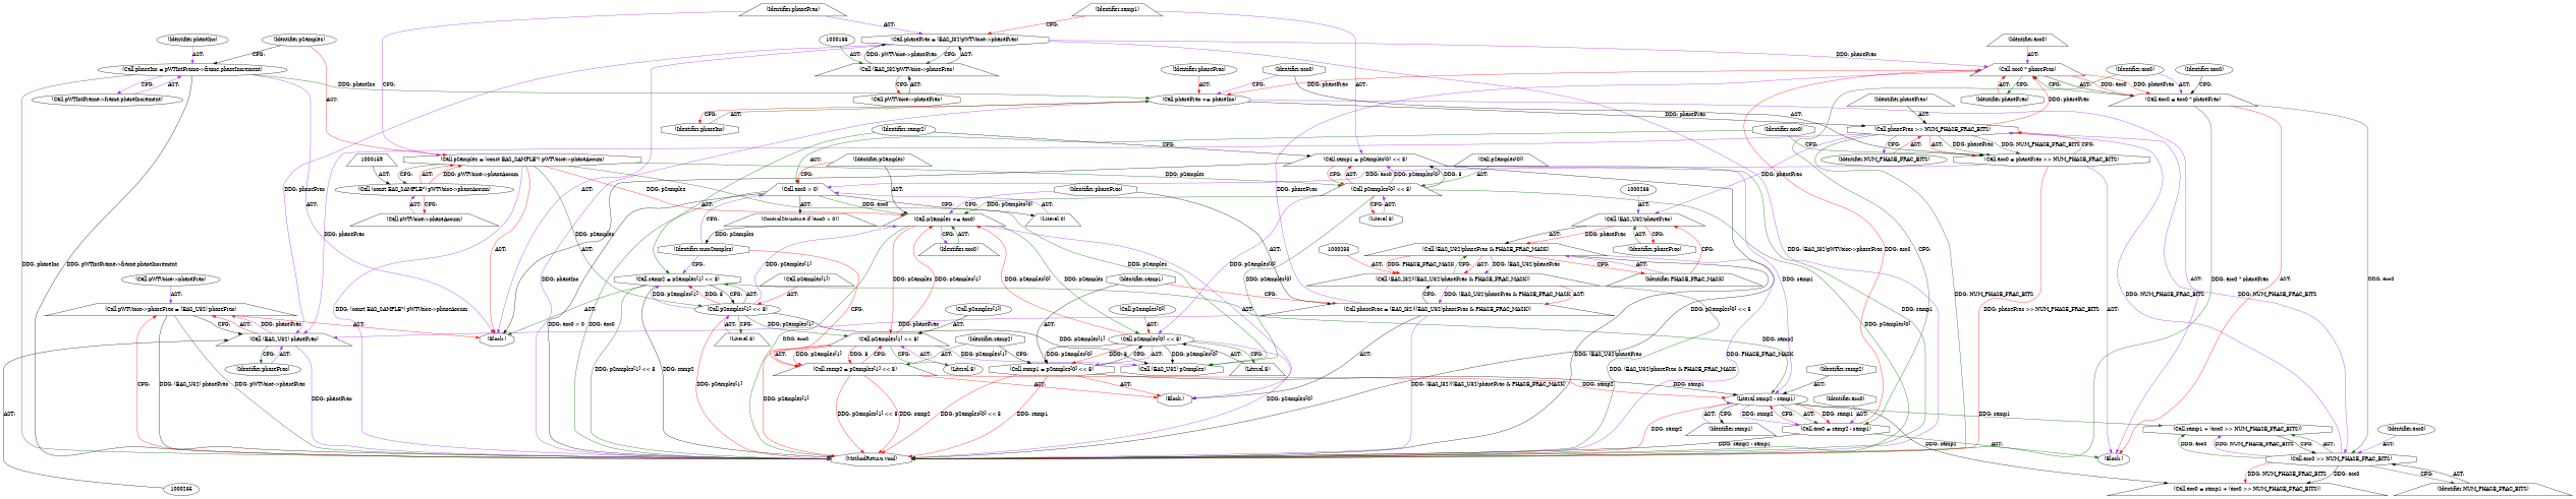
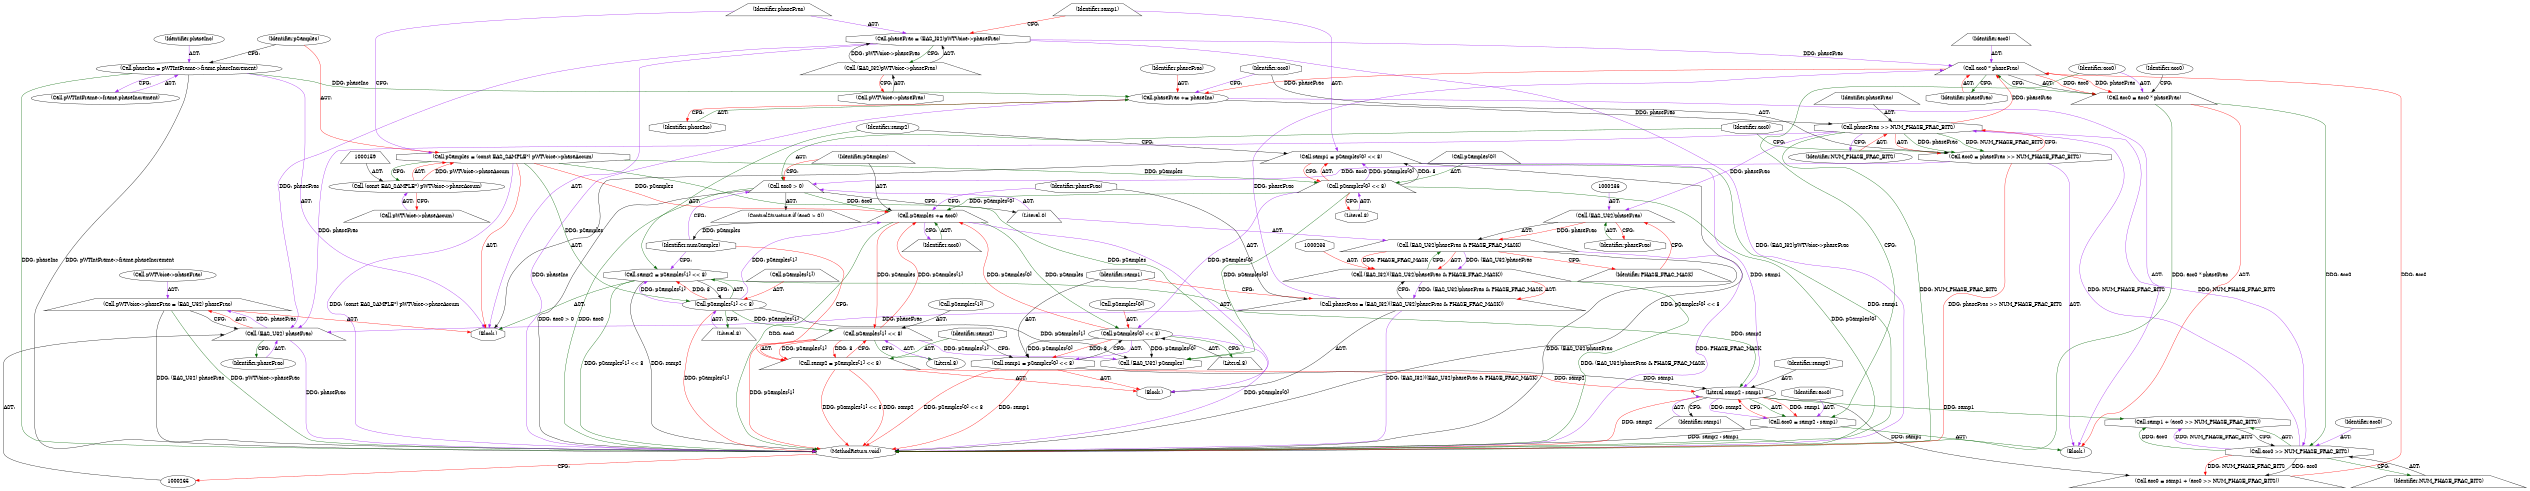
  digraph {
    node [shape=trapezium]
    edge [color=red]
    n1 [label="(Call,pWTVoice->phaseFrac = (EAS_U32) phaseFrac)"]
    n2 [label="(Call,(EAS_U32) phaseFrac)"]
    n3 [label="(MethodReturn,void)" shape=octagon]
    n4 [label="(Block,)" shape=octagon]
    n5 [label="(Identifier,phaseFrac)" shape=ellipse]
    n6 [label="(Call,phaseFrac = (EAS_I32)pWTVoice->phaseFrac)" shape=octagon]
    n7 [label="(Call,(EAS_I32)pWTVoice->phaseFrac)"]
    n8 [label="(Call,acc0 * phaseFrac)"]
    n9 [label="(Call,pWTVoice->phaseFrac)" shape=octagon]
    n10 [label="(Call,phaseFrac += phaseInc)" shape=ellipse]
    n11 [label="(Call,acc0 = acc0 * phaseFrac)"]
    n12 [label="(Identifier,phaseFrac)" shape=octagon]
    n13 [label="(Call,phaseFrac = (EAS_I32)((EAS_U32)phaseFrac & PHASE_FRAC_MASK))"]
    n14 [label="(Call,(EAS_I32)((EAS_U32)phaseFrac & PHASE_FRAC_MASK))"]
    n15 [label="(Block,)" shape=octagon]
    n16 [label="(Call,(EAS_U32)phaseFrac & PHASE_FRAC_MASK)"]
    n17 [label="(Identifier,PHASE_FRAC_MASK)"]
    n18 [label="(Call,(EAS_U32)phaseFrac)"]
    n19 [label="(Identifier,phaseFrac)" shape=octagon]
    n20 [label="(Call,phaseFrac >> NUM_PHASE_FRAC_BITS)" shape=octagon]
    n21 [label="(Call,acc0 = phaseFrac >> NUM_PHASE_FRAC_BITS)" shape=octagon]
    n22 [label="(Call,acc0 >> NUM_PHASE_FRAC_BITS)" shape=octagon]
    n23 [label="(Identifier,NUM_PHASE_FRAC_BITS)" shape=ellipse]
    n24 [label="(Block,)" shape=ellipse]
    n25 [label="(Call,acc0 > 0)"]
    n26 [label="(Call,samp1 + (acc0 >> NUM_PHASE_FRAC_BITS))" shape=octagon]
    n27 [label="(Call,acc0 = samp1 + (acc0 >> NUM_PHASE_FRAC_BITS))"]
    n28 [label="(Identifier,NUM_PHASE_FRAC_BITS)"]
    n29 [label="(Identifier,phaseInc)" shape=octagon]
    n30 [label="(Call,phaseInc = pWTIntFrame->frame.phaseIncrement)" shape=ellipse]
    n31 [label="(Call,pWTIntFrame->frame.phaseIncrement)" shape=ellipse]
    n32 [label="(Call,acc0 = samp2 - samp1)" shape=octagon]
    n33 [label="(Literal,samp2 - samp1)" shape=ellipse]
    n34 [label="(Identifier,samp1)"]
    n35 [label="(Call,samp2 = pSamples[1] << 8)" shape=octagon]
    n36 [label="(Call,pSamples[1] << 8)" shape=ellipse]
    n37 [label="(Call,pSamples[1] << 8)"]
    n38 [label="(Call,pSamples += acc0)"]
    n39 [label="(Call,(EAS_U32) pSamples)" shape=octagon]
    n40 [label="(Literal,8)"]
    n41 [label="(Call,samp2 = pSamples[1] << 8)"]
    n42 [label="(Literal,8)" shape=ellipse]
    n43 [label="(Call,pSamples[0] << 8)" shape=ellipse]
    n44 [label="(Identifier,acc0)"]
    n45 [label="(Identifier,numSamples)" shape=octagon]
    n46 [label="(Call,pSamples = (const EAS_SAMPLE*) pWTVoice->phaseAccum)" shape=octagon]
    n47 [label="(Call,(const EAS_SAMPLE*) pWTVoice->phaseAccum)" shape=ellipse]
    n48 [label="(Call,pSamples[0] << 8)"]
    n49 [label="(Call,pWTVoice->phaseAccum)"]
    n50 [label="(Call,samp1 = pSamples[0] << 8)"]
    n51 [label="(Literal,8)" shape=octagon]
    n52 [label="(Call,samp1 = pSamples[0] << 8)" shape=octagon]
    n53 [label="(Literal,8)"]
    n54 [label="(Literal,0)"]
    n55 [label="(ControlStructure,if (acc0 > 0))"]
    n56 [label="(Identifier,acc0)" shape=octagon]
    n57 [label="(Call,pSamples[0])"]
    n58 [label="(Identifier,acc0)" shape=ellipse]
    n59 [label="(Identifier,phaseFrac)"]
    n60 [label="(Identifier,phaseInc)" shape=ellipse]
    n61 [label="(Identifier,acc0)" shape=octagon]
    n62 [label="(Identifier,acc0)" shape=ellipse]
    n63 [label="(Identifier,samp2)" shape=octagon]
    n64 [label="(Identifier,phaseFrac)"]
    n65 [label="(Identifier,samp2)" shape=octagon]
    n66 [label="(Call,pWTVoice->phaseFrac)" shape=ellipse]
    n67 [label="(Identifier,samp1)" shape=octagon]
    n68 [label="(Identifier,samp1)"]
    n69 [label="(Identifier,pSamples)" shape=ellipse]
    n70 [label="(Identifier,samp2)" shape=ellipse]
    n71 [label="(Identifier,acc0)" shape=ellipse]
    n72 [label="(Identifier,acc0)" shape=octagon]
    n73 [label="(Call,pSamples[1])" shape=ellipse]
    n74 [label="(Identifier,phaseFrac)" shape=octagon]
    n75 [label="(Identifier,phaseFrac)" shape=ellipse]
    n76 [label="(Identifier,acc0)"]
    n77 [label="(Call,pSamples[0])" shape=ellipse]
    n78 [label="(Call,pSamples[1])"]
    n79 [label="(Identifier,pSamples)"]
    1000265 [shape=ellipse]
-   1000166 [shape=ellipse]
    1000233 [shape=octagon]
    1000236 [shape=ellipse]
    1000159
    n1 -> n2 [color=black label="CFG: "]
    n1 -> n3 [color=black label="DDG: (EAS_U32) phaseFrac"]
    n1 -> n3 [color=darkgreen label="DDG: pWTVoice->phaseFrac"]
    n1 -> n4 [label="AST: "]
    n2 -> n1 [label="AST: "]
    n2 -> n1 [color=purple label="DDG: phaseFrac"]
    n2 -> n3 [color=purple label="DDG: phaseFrac"]
    n2 -> n5 [color=darkgreen label="CFG: "]
-   n3 -> n1 [label="CFG: "]
+   n3 -> 1000265 [label="CFG: "]
    n5 -> n2 [color=purple label="AST: "]
    n6 -> n2 [color=purple label="DDG: phaseFrac"]
    n6 -> n3 [color=purple label="DDG: (EAS_I32)pWTVoice->phaseFrac"]
    n6 -> n4 [color=purple label="AST: "]
    n6 -> n7 [color=darkgreen label="CFG: "]
    n6 -> n8 [color=purple label="DDG: phaseFrac"]
    n7 -> n6 [color=black label="AST: "]
    n7 -> n6 [color=black label="DDG: pWTVoice->phaseFrac"]
    n7 -> n9 [label="CFG: "]
    n8 -> n10 [label="DDG: phaseFrac"]
    n8 -> n11 [color=black label="AST: "]
    n8 -> n11 [label="DDG: acc0"]
    n8 -> n11 [label="DDG: phaseFrac"]
    n8 -> n12 [color=darkgreen label="CFG: "]
    n9 -> n7 [color=black label="AST: "]
    n10 -> n3 [color=purple label="DDG: phaseInc"]
    n10 -> n20 [color=black label="DDG: phaseFrac"]
    n10 -> n24 [color=purple label="AST: "]
    n10 -> n29 [label="CFG: "]
    n11 -> n3 [color=darkgreen label="DDG: acc0 * phaseFrac"]
    n11 -> n8 [color=darkgreen label="CFG: "]
    n11 -> n22 [color=darkgreen label="DDG: acc0"]
    n11 -> n24 [label="AST: "]
    n12 -> n8 [label="AST: "]
    n13 -> n2 [color=purple label="DDG: phaseFrac"]
    n13 -> n3 [color=purple label="DDG: (EAS_I32)((EAS_U32)phaseFrac & PHASE_FRAC_MASK)"]
    n13 -> n8 [color=purple label="DDG: phaseFrac"]
    n13 -> n14 [color=black label="CFG: "]
    n13 -> n15 [color=black label="AST: "]
    n14 -> n3 [color=darkgreen label="DDG: (EAS_U32)phaseFrac & PHASE_FRAC_MASK"]
    n14 -> n13 [label="AST: "]
    n14 -> n13 [color=purple label="DDG: (EAS_U32)phaseFrac & PHASE_FRAC_MASK"]
    n14 -> n16 [color=darkgreen label="CFG: "]
    n16 -> n3 [color=black label="DDG: (EAS_U32)phaseFrac"]
    n16 -> n3 [color=purple label="DDG: PHASE_FRAC_MASK"]
    n16 -> n14 [label="AST: "]
    n16 -> n14 [color=purple label="DDG: (EAS_U32)phaseFrac"]
    n16 -> n14 [label="DDG: PHASE_FRAC_MASK"]
    n16 -> n17 [label="CFG: "]
-   n17 -> n16 [color=purple label="AST: "]
+   n54 -> n16 [color=purple label="AST: "]
    n17 -> n18 [label="CFG: "]
    n18 -> n16 [color=black label="AST: "]
    n18 -> n16 [label="DDG: phaseFrac"]
    n18 -> n19 [label="CFG: "]
    n19 -> n18 [color=darkgreen label="AST: "]
    n20 -> n2 [color=purple label="DDG: phaseFrac"]
    n20 -> n3 [color=darkgreen label="DDG: NUM_PHASE_FRAC_BITS"]
    n20 -> n8 [label="DDG: phaseFrac"]
    n20 -> n18 [color=purple label="DDG: phaseFrac"]
    n20 -> n21 [label="AST: "]
    n20 -> n21 [color=darkgreen label="DDG: phaseFrac"]
    n20 -> n21 [color=darkgreen label="DDG: NUM_PHASE_FRAC_BITS"]
    n20 -> n22 [color=purple label="DDG: NUM_PHASE_FRAC_BITS"]
    n20 -> n23 [color=purple label="CFG: "]
    n21 -> n3 [label="DDG: phaseFrac >> NUM_PHASE_FRAC_BITS"]
    n21 -> n20 [label="CFG: "]
    n21 -> n24 [color=purple label="AST: "]
    n21 -> n25 [color=purple label="DDG: acc0"]
    n22 -> n20 [color=purple label="DDG: NUM_PHASE_FRAC_BITS"]
    n22 -> n26 [color=darkgreen label="AST: "]
    n22 -> n26 [color=darkgreen label="DDG: acc0"]
    n22 -> n26 [color=purple label="DDG: NUM_PHASE_FRAC_BITS"]
    n22 -> n27 [color=black label="DDG: acc0"]
    n22 -> n27 [label="DDG: NUM_PHASE_FRAC_BITS"]
    n22 -> n28 [color=darkgreen label="CFG: "]
    n23 -> n20 [label="AST: "]
    n25 -> n3 [color=black label="DDG: acc0 > 0"]
    n25 -> n3 [color=darkgreen label="DDG: acc0"]
    n25 -> n38 [color=darkgreen label="DDG: acc0"]
    n25 -> n54 [color=black label="CFG: "]
    n25 -> n55 [color=black label="AST: "]
    n26 -> n22 [color=black label="CFG: "]
    n28 -> n22 [color=black label="AST: "]
    n29 -> n10 [color=darkgreen label="AST: "]
    n30 -> n3 [color=black label="DDG: pWTIntFrame->frame.phaseIncrement"]
    n30 -> n3 [color=darkgreen label="DDG: phaseInc"]
    n30 -> n4 [color=purple label="AST: "]
    n30 -> n10 [color=darkgreen label="DDG: phaseInc"]
    n30 -> n31 [color=purple label="CFG: "]
    n31 -> n30 [color=purple label="AST: "]
    n32 -> n3 [color=black label="DDG: samp2 - samp1"]
-   n32 -> n8 [label="DDG: acc0"]
+   n27 -> n8 [label="DDG: acc0"]
    n32 -> n24 [color=darkgreen label="AST: "]
    n32 -> n33 [label="CFG: "]
    n33 -> n3 [label="DDG: samp2"]
    n33 -> n26 [color=darkgreen label="DDG: samp1"]
    n33 -> n27 [color=black label="DDG: samp1"]
    n33 -> n32 [color=darkgreen label="AST: "]
    n33 -> n32 [color=purple label="DDG: samp2"]
    n33 -> n32 [label="DDG: samp1"]
    n33 -> n34 [color=black label="CFG: "]
    n34 -> n33 [color=purple label="AST: "]
    n35 -> n3 [color=darkgreen label="DDG: pSamples[1] << 8"]
    n35 -> n3 [color=black label="DDG: samp2"]
    n35 -> n4 [color=darkgreen label="AST: "]
    n35 -> n33 [color=darkgreen label="DDG: samp2"]
    n35 -> n36 [color=black label="CFG: "]
    n36 -> n3 [label="DDG: pSamples[1]"]
    n36 -> n35 [color=darkgreen label="AST: "]
    n36 -> n35 [color=purple label="DDG: pSamples[1]"]
    n36 -> n35 [label="DDG: 8"]
    n36 -> n37 [color=darkgreen label="DDG: pSamples[1]"]
    n36 -> n38 [color=purple label="DDG: pSamples[1]"]
    n36 -> n39 [color=black label="DDG: pSamples[1]"]
    n36 -> n40 [color=darkgreen label="CFG: "]
    n37 -> n3 [label="DDG: pSamples[1]"]
    n37 -> n38 [label="DDG: pSamples[1]"]
    n37 -> n39 [color=purple label="DDG: pSamples[1]"]
    n37 -> n41 [label="AST: "]
    n37 -> n41 [label="DDG: pSamples[1]"]
    n37 -> n41 [label="DDG: 8"]
    n37 -> n42 [color=darkgreen label="CFG: "]
    n38 -> n3 [color=darkgreen label="DDG: acc0"]
    n38 -> n15 [color=purple label="AST: "]
    n38 -> n37 [label="DDG: pSamples"]
    n38 -> n43 [color=darkgreen label="DDG: pSamples"]
    n38 -> n44 [color=purple label="CFG: "]
    n38 -> n45 [color=black label="DDG: pSamples"]
    n40 -> n36 [color=purple label="AST: "]
    n41 -> n3 [label="DDG: pSamples[1] << 8"]
    n41 -> n3 [label="DDG: samp2"]
    n41 -> n15 [label="AST: "]
    n41 -> n33 [label="DDG: samp2"]
    n41 -> n37 [label="CFG: "]
    n42 -> n37 [color=purple label="AST: "]
    n43 -> n3 [color=purple label="DDG: pSamples[0]"]
    n43 -> n38 [label="DDG: pSamples[0]"]
    n43 -> n39 [color=black label="DDG: pSamples[0]"]
    n43 -> n52 [color=purple label="AST: "]
    n43 -> n52 [color=black label="DDG: pSamples[0]"]
    n43 -> n52 [label="DDG: 8"]
    n43 -> n53 [color=darkgreen label="CFG: "]
    n44 -> n38 [color=darkgreen label="AST: "]
    n45 -> n25 [color=purple label="CFG: "]
    n45 -> n35 [color=purple label="CFG: "]
    n45 -> n41 [label="CFG: "]
    n46 -> n3 [color=purple label="DDG: (const EAS_SAMPLE*) pWTVoice->phaseAccum"]
    n46 -> n4 [label="AST: "]
    n46 -> n36 [color=darkgreen label="DDG: pSamples"]
    n46 -> n38 [label="DDG: pSamples"]
    n46 -> n39 [color=darkgreen label="DDG: pSamples"]
    n46 -> n47 [color=darkgreen label="CFG: "]
    n46 -> n48 [color=darkgreen label="DDG: pSamples"]
    n47 -> n46 [label="AST: "]
    n47 -> n46 [label="DDG: pWTVoice->phaseAccum"]
    n47 -> n49 [label="CFG: "]
    n48 -> n3 [color=darkgreen label="DDG: pSamples[0]"]
    n48 -> n38 [color=darkgreen label="DDG: pSamples[0]"]
    n48 -> n39 [color=darkgreen label="DDG: pSamples[0]"]
    n48 -> n43 [color=purple label="DDG: pSamples[0]"]
    n48 -> n50 [label="AST: "]
    n48 -> n50 [color=purple label="DDG: pSamples[0]"]
    n48 -> n50 [color=black label="DDG: 8"]
    n48 -> n51 [label="CFG: "]
    n49 -> n47 [color=purple label="AST: "]
    n50 -> n3 [color=black label="DDG: pSamples[0] << 8"]
    n50 -> n3 [color=darkgreen label="DDG: samp1"]
    n50 -> n4 [color=black label="AST: "]
    n50 -> n33 [color=purple label="DDG: samp1"]
    n50 -> n48 [label="CFG: "]
    n51 -> n48 [color=purple label="AST: "]
    n52 -> n3 [label="DDG: samp1"]
    n52 -> n3 [label="DDG: pSamples[0] << 8"]
    n52 -> n15 [label="AST: "]
    n52 -> n33 [color=black label="DDG: samp1"]
    n52 -> n43 [color=black label="CFG: "]
    n53 -> n43 [color=black label="AST: "]
    n54 -> n25 [color=purple label="AST: "]
    n56 -> n21 [color=darkgreen label="CFG: "]
    n56 -> n25 [color=darkgreen label="AST: "]
    n57 -> n48 [color=darkgreen label="AST: "]
    n58 -> n11 [color=purple label="AST: "]
    n58 -> n32 [color=darkgreen label="CFG: "]
    n59 -> n20 [color=black label="AST: "]
    n60 -> n30 [color=purple label="AST: "]
    n61 -> n10 [color=purple label="CFG: "]
    n61 -> n21 [color=black label="AST: "]
    n62 -> n22 [color=purple label="AST: "]
    n63 -> n41 [color=darkgreen label="AST: "]
    n63 -> n52 [color=black label="CFG: "]
    n64 -> n6 [color=purple label="AST: "]
    n64 -> n46 [color=purple label="CFG: "]
    n65 -> n33 [color=black label="AST: "]
    n66 -> n1 [color=purple label="AST: "]
    n67 -> n13 [label="CFG: "]
    n67 -> n52 [color=black label="AST: "]
    n68 -> n6 [label="CFG: "]
    n68 -> n50 [color=purple label="AST: "]
    n69 -> n30 [color=black label="CFG: "]
    n69 -> n46 [label="AST: "]
    n70 -> n35 [color=darkgreen label="AST: "]
    n70 -> n50 [color=black label="CFG: "]
    n71 -> n11 [color=black label="CFG: "]
    n72 -> n32 [color=purple label="AST: "]
    n73 -> n37 [color=black label="AST: "]
    n74 -> n13 [color=black label="AST: "]
    n74 -> n38 [color=purple label="CFG: "]
    n75 -> n10 [label="AST: "]
    n76 -> n8 [color=purple label="AST: "]
    n77 -> n43 [label="AST: "]
    n78 -> n36 [label="AST: "]
    n79 -> n25 [label="CFG: "]
    n79 -> n38 [color=black label="AST: "]
    1000265 -> n2 [color=black label="AST: "]
-   1000166 -> n7 [color=darkgreen label="AST: "]
    1000233 -> n14 [label="AST: "]
    1000236 -> n18 [color=purple label="AST: "]
    1000159 -> n47 [color=black label="AST: "]
  }
